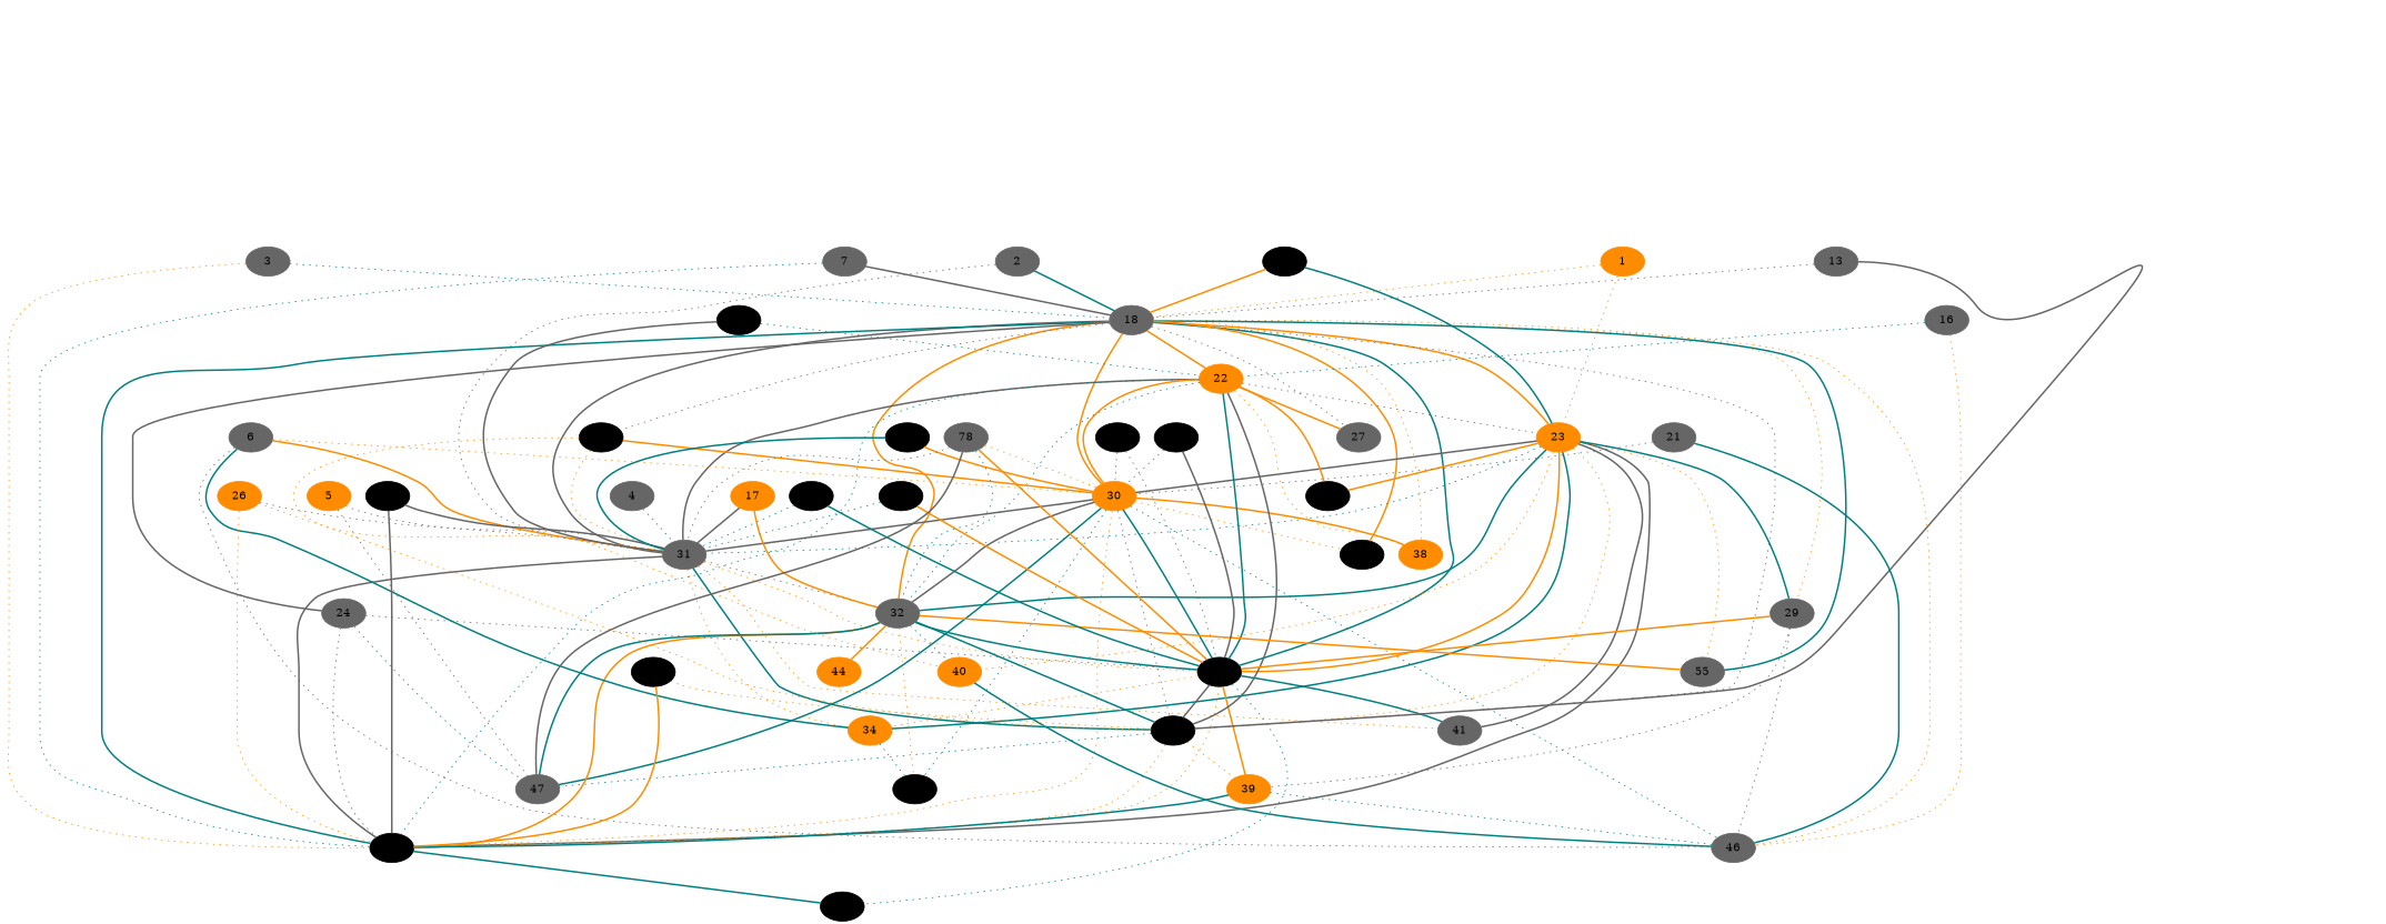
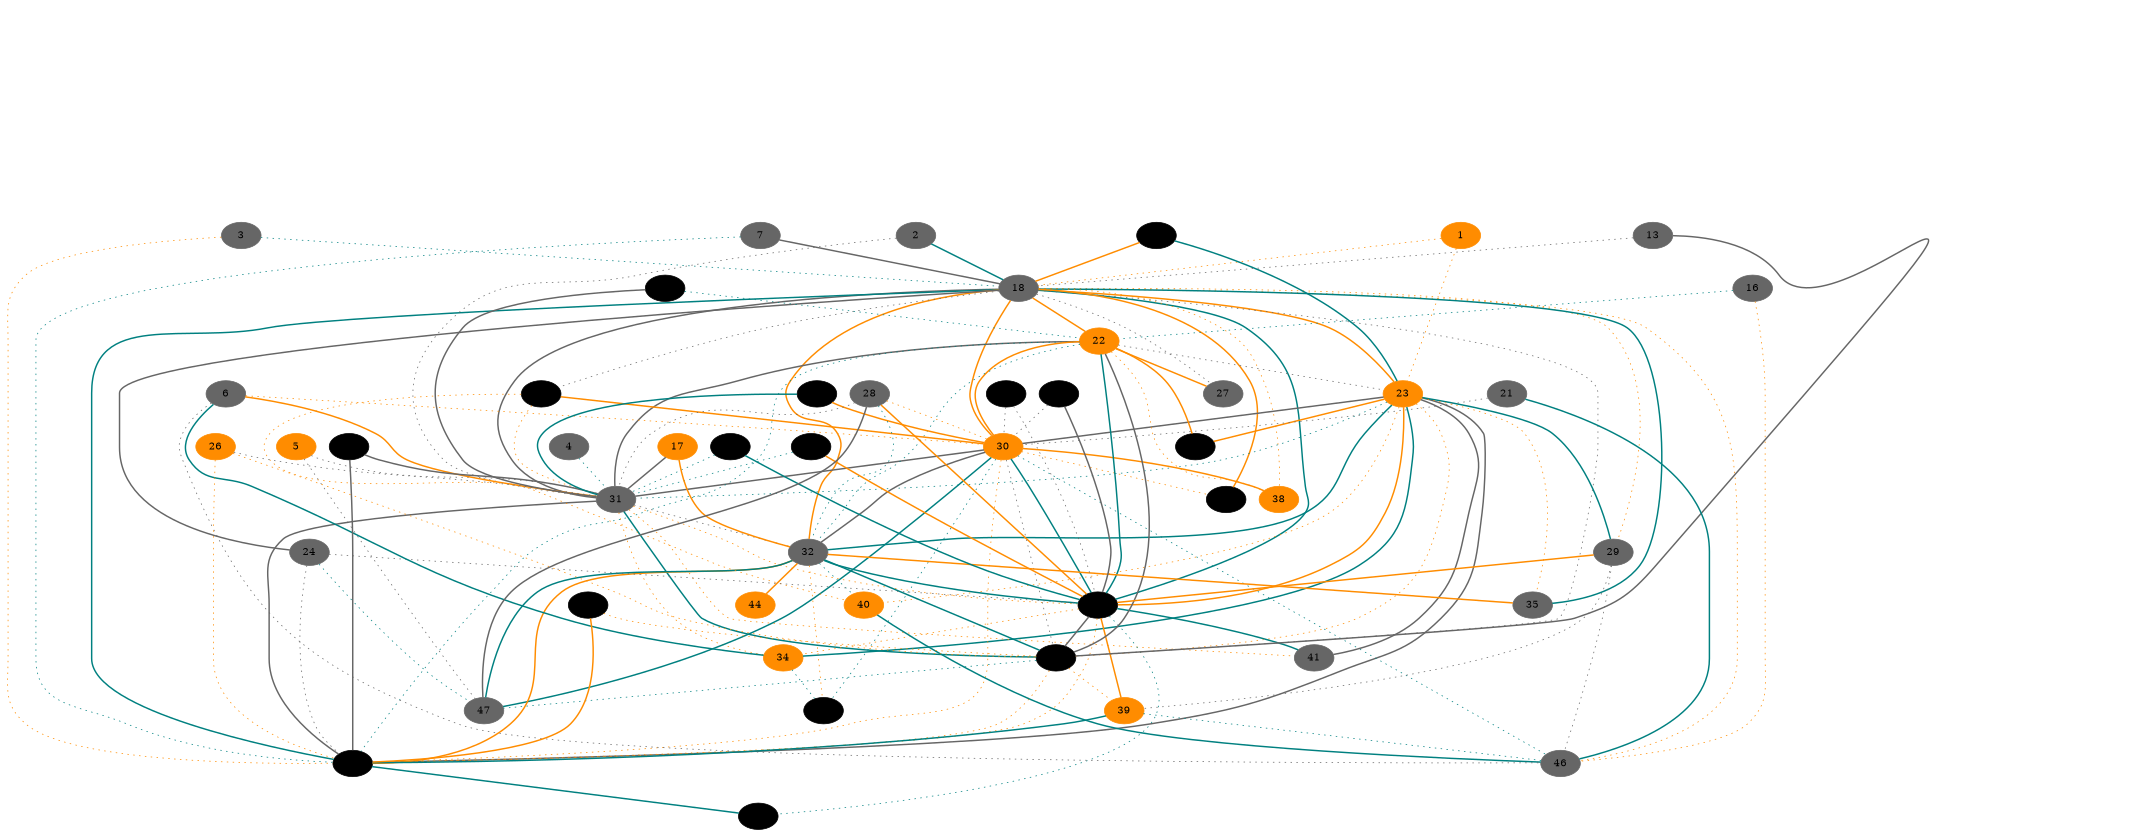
  graph {
    fontname="DejaVu Serif"
    node [color=gray40 fontname="DejaVu Serif" style=filled]
    edge [color=darkorange fontname="DejaVu Serif" style=dotted weight=1.0]
    1 [color=darkorange]
    18
    23 [color=darkorange]
    31
    42 [color=black]
    30 [color=darkorange]
    46
    33 [color=black]
    37 [color=black]
    22 [color=darkorange]
    32
    19 [color=black]
    24
    27
    29
-   35 [label=55]
+   35
    38 [color=darkorange]
    45 [color=black]
    34 [color=darkorange]
    40 [color=darkorange]
    48 [color=black]
    41
    2
    3
    43 [color=black]
    4
    5 [color=darkorange]
    47
    6
    36 [color=black]
    7
    8 [color=black]
    39 [color=darkorange]
    9 [color=black]
    10 [color=black]
    11 [color=black]
    12 [color=black]
    13
    14 [color=black]
    15 [color=black]
    16
    17 [color=darkorange]
    44 [color=darkorange]
    20 [color=black]
    21
    25 [color=black]
    26 [color=darkorange]
-   28 [label=78]
+   28
    1 -- 18
    1 -- 23
    18 -- 23 [style=bold]
    18 -- 31 [color=gray40 style=bold weight=2.0]
    18 -- 42 [color=teal style=bold weight=2.0]
    18 -- 30 [style=bold weight=2.0]
    18 -- 46
    18 -- 33 [color=teal style=bold]
    18 -- 37 [color=gray40]
    18 -- 22 [style=bold]
    18 -- 32 [style=bold]
    18 -- 19 [color=gray40]
    18 -- 24 [color=gray40 style=bold weight=2.0]
    18 -- 27 [color=gray40]
    18 -- 29
    18 -- 35 [color=teal style=bold]
    18 -- 38
    18 -- 45 [style=bold]
    23 -- 31 [color=teal weight=2.0]
    23 -- 42 [color=gray40 style=bold]
    23 -- 30 [color=gray40 style=bold]
    23 -- 33 [style=bold weight=2.0]
    23 -- 37
    23 -- 32 [color=teal style=bold]
    23 -- 29 [color=teal style=bold weight=2.0]
    23 -- 35
    23 -- 34 [color=teal style=bold]
    23 -- 40
    23 -- 48 [style=bold]
    23 -- 41 [color=gray40 style=bold]
    31 -- 42 [color=gray40 style=bold weight=2.0]
    31 -- 33 [weight=2.0]
    31 -- 37 [color=teal style=bold weight=2.0]
    31 -- 32 [color=gray40 weight=3.0]
    31 -- 34
    31 -- 41
    42 -- 43 [color=teal style=bold]
    30 -- 31 [color=gray40 style=bold weight=3.0]
    30 -- 42 [weight=2.0]
    30 -- 46 [color=teal]
    30 -- 33 [color=teal style=bold]
    30 -- 37 [color=gray40]
    30 -- 32 [color=gray40 style=bold]
    30 -- 38 [style=bold]
    30 -- 45
    30 -- 47 [color=teal style=bold]
    30 -- 36 [color=teal]
    33 -- 42
    33 -- 37 [color=gray40 style=bold weight=2.0]
    33 -- 34
    33 -- 41 [color=teal style=bold]
    33 -- 43 [color=teal]
    33 -- 39 [style=bold]
    37 -- 42
    37 -- 47 [color=teal]
    37 -- 39
    22 -- 23 [color=gray40]
    22 -- 31 [color=gray40 style=bold weight=3.0]
    22 -- 42 [color=teal]
    22 -- 30 [style=bold]
    22 -- 33 [color=teal style=bold weight=3.0]
    22 -- 37 [color=gray40 style=bold]
    22 -- 32 [color=teal]
    22 -- 27 [style=bold]
    22 -- 38
    22 -- 48 [style=bold]
    32 -- 42 [style=bold]
    32 -- 33 [color=teal style=bold]
    32 -- 37 [color=teal style=bold weight=3.0]
    32 -- 35 [style=bold]
    32 -- 40 [color=teal]
    32 -- 47 [color=teal style=bold]
    32 -- 36
    32 -- 44 [style=bold]
    19 -- 31
    19 -- 30 [style=bold]
    19 -- 40
    24 -- 42 [color=gray40 weight=2.0]
    24 -- 33 [color=gray40]
    24 -- 47 [color=teal]
    29 -- 46 [color=gray40]
    29 -- 33 [style=bold]
    29 -- 39 [color=gray40]
    34 -- 36 [color=teal]
    40 -- 46 [color=teal style=bold]
    2 -- 18 [color=teal style=bold]
    2 -- 31 [color=gray40]
    3 -- 18 [color=teal]
    3 -- 42
    4 -- 31 [color=teal]
    5 -- 31 [color=gray40]
    5 -- 47 [color=gray40]
    6 -- 31 [style=bold]
    6 -- 30
    6 -- 46 [color=gray40]
    6 -- 34 [color=teal style=bold]
    7 -- 18 [color=gray40 style=bold]
    7 -- 42 [color=teal]
    8 -- 31 [color=teal]
    8 -- 33 [style=bold]
    39 -- 42 [color=teal style=bold]
    39 -- 46 [color=teal]
    9 -- 31 [color=teal]
    9 -- 33 [color=teal style=bold]
    10 -- 42 [style=bold]
    10 -- 37
    11 -- 31 [color=gray40 style=bold]
    11 -- 22 [color=teal]
    12 -- 18 [style=bold]
    12 -- 23 [color=teal style=bold]
    13 -- 18 [color=gray40]
    13 -- 37 [color=gray40 style=bold]
    14 -- 30 [color=gray40]
    14 -- 33 [color=gray40]
    15 -- 31 [color=gray40 style=bold]
    15 -- 42 [color=gray40 style=bold]
    16 -- 46
    16 -- 22 [color=teal]
    17 -- 31 [color=gray40 style=bold]
    17 -- 32 [style=bold]
    20 -- 30 [color=gray40]
    20 -- 33 [color=gray40 style=bold]
    21 -- 30 [color=gray40]
    21 -- 46 [color=teal style=bold]
    25 -- 31 [color=teal style=bold]
    25 -- 30 [style=bold]
    26 -- 31 [color=gray40 weight=2.0]
    26 -- 42
    26 -- 37
    28 -- 31 [color=gray40 weight=3.0]
    28 -- 30
    28 -- 33 [style=bold]
    28 -- 32 [color=teal]
    28 -- 47 [color=gray40 style=bold]
  }
